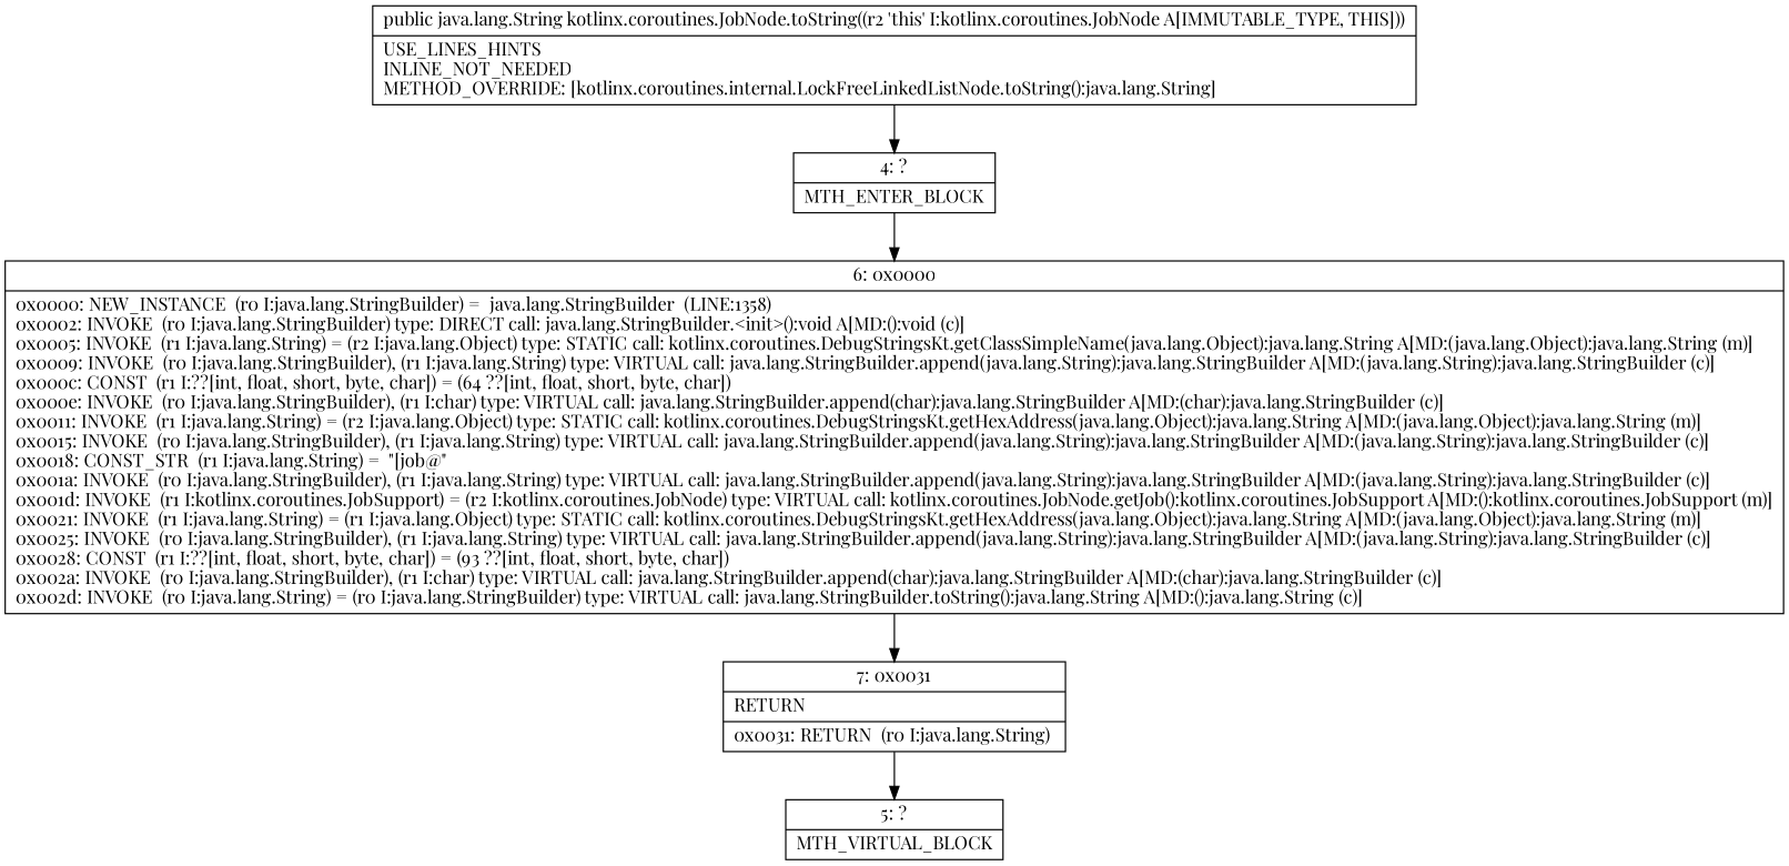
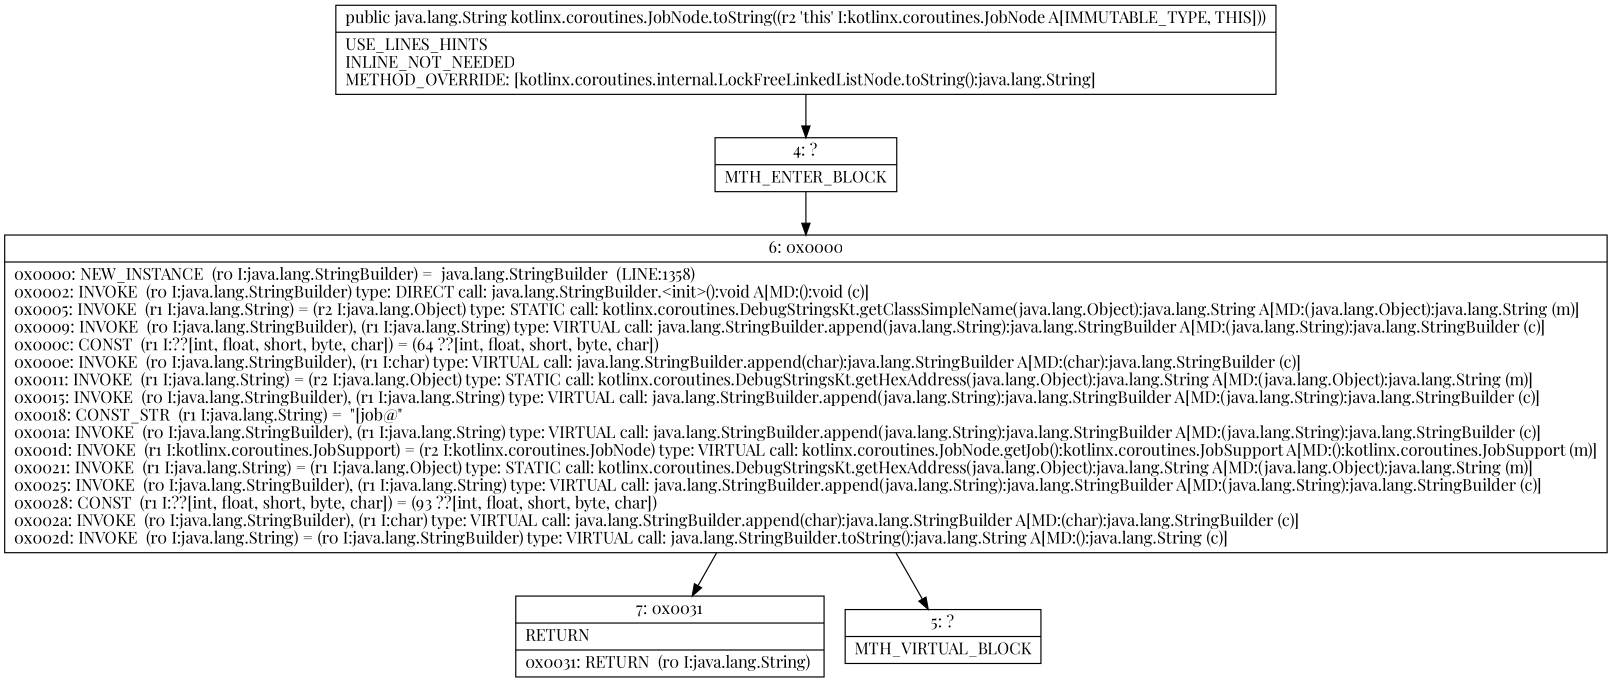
  digraph {
    fontname="Playfair Display"
    node [fontname="Playfair Display" shape=record]
    edge [fontname="Playfair Display"]
    n1 [label="{4\:\ ?|MTH_ENTER_BLOCK\l}"]
    n2 [label="{6\:\ 0x0000|0x0000: NEW_INSTANCE  (r0 I:java.lang.StringBuilder) =  java.lang.StringBuilder  (LINE:1358)\l0x0002: INVOKE  (r0 I:java.lang.StringBuilder) type: DIRECT call: java.lang.StringBuilder.\<init\>():void A[MD:():void (c)]\l0x0005: INVOKE  (r1 I:java.lang.String) = (r2 I:java.lang.Object) type: STATIC call: kotlinx.coroutines.DebugStringsKt.getClassSimpleName(java.lang.Object):java.lang.String A[MD:(java.lang.Object):java.lang.String (m)]\l0x0009: INVOKE  (r0 I:java.lang.StringBuilder), (r1 I:java.lang.String) type: VIRTUAL call: java.lang.StringBuilder.append(java.lang.String):java.lang.StringBuilder A[MD:(java.lang.String):java.lang.StringBuilder (c)]\l0x000c: CONST  (r1 I:??[int, float, short, byte, char]) = (64 ??[int, float, short, byte, char]) \l0x000e: INVOKE  (r0 I:java.lang.StringBuilder), (r1 I:char) type: VIRTUAL call: java.lang.StringBuilder.append(char):java.lang.StringBuilder A[MD:(char):java.lang.StringBuilder (c)]\l0x0011: INVOKE  (r1 I:java.lang.String) = (r2 I:java.lang.Object) type: STATIC call: kotlinx.coroutines.DebugStringsKt.getHexAddress(java.lang.Object):java.lang.String A[MD:(java.lang.Object):java.lang.String (m)]\l0x0015: INVOKE  (r0 I:java.lang.StringBuilder), (r1 I:java.lang.String) type: VIRTUAL call: java.lang.StringBuilder.append(java.lang.String):java.lang.StringBuilder A[MD:(java.lang.String):java.lang.StringBuilder (c)]\l0x0018: CONST_STR  (r1 I:java.lang.String) =  \"[job@\" \l0x001a: INVOKE  (r0 I:java.lang.StringBuilder), (r1 I:java.lang.String) type: VIRTUAL call: java.lang.StringBuilder.append(java.lang.String):java.lang.StringBuilder A[MD:(java.lang.String):java.lang.StringBuilder (c)]\l0x001d: INVOKE  (r1 I:kotlinx.coroutines.JobSupport) = (r2 I:kotlinx.coroutines.JobNode) type: VIRTUAL call: kotlinx.coroutines.JobNode.getJob():kotlinx.coroutines.JobSupport A[MD:():kotlinx.coroutines.JobSupport (m)]\l0x0021: INVOKE  (r1 I:java.lang.String) = (r1 I:java.lang.Object) type: STATIC call: kotlinx.coroutines.DebugStringsKt.getHexAddress(java.lang.Object):java.lang.String A[MD:(java.lang.Object):java.lang.String (m)]\l0x0025: INVOKE  (r0 I:java.lang.StringBuilder), (r1 I:java.lang.String) type: VIRTUAL call: java.lang.StringBuilder.append(java.lang.String):java.lang.StringBuilder A[MD:(java.lang.String):java.lang.StringBuilder (c)]\l0x0028: CONST  (r1 I:??[int, float, short, byte, char]) = (93 ??[int, float, short, byte, char]) \l0x002a: INVOKE  (r0 I:java.lang.StringBuilder), (r1 I:char) type: VIRTUAL call: java.lang.StringBuilder.append(char):java.lang.StringBuilder A[MD:(char):java.lang.StringBuilder (c)]\l0x002d: INVOKE  (r0 I:java.lang.String) = (r0 I:java.lang.StringBuilder) type: VIRTUAL call: java.lang.StringBuilder.toString():java.lang.String A[MD:():java.lang.String (c)]\l}"]
    n3 [label="{7\:\ 0x0031|RETURN\l|0x0031: RETURN  (r0 I:java.lang.String) \l}"]
    n4 [label="{5\:\ ?|MTH_VIRTUAL_BLOCK\l}"]
    n5 [label="{public java.lang.String kotlinx.coroutines.JobNode.toString((r2 'this' I:kotlinx.coroutines.JobNode A[IMMUTABLE_TYPE, THIS]))  | USE_LINES_HINTS\lINLINE_NOT_NEEDED\lMETHOD_OVERRIDE: [kotlinx.coroutines.internal.LockFreeLinkedListNode.toString():java.lang.String]\l}"]
    n1 -> n2
    n2 -> n3
-   n3 -> n4
+   n2 -> n4
    n5 -> n1
  }
